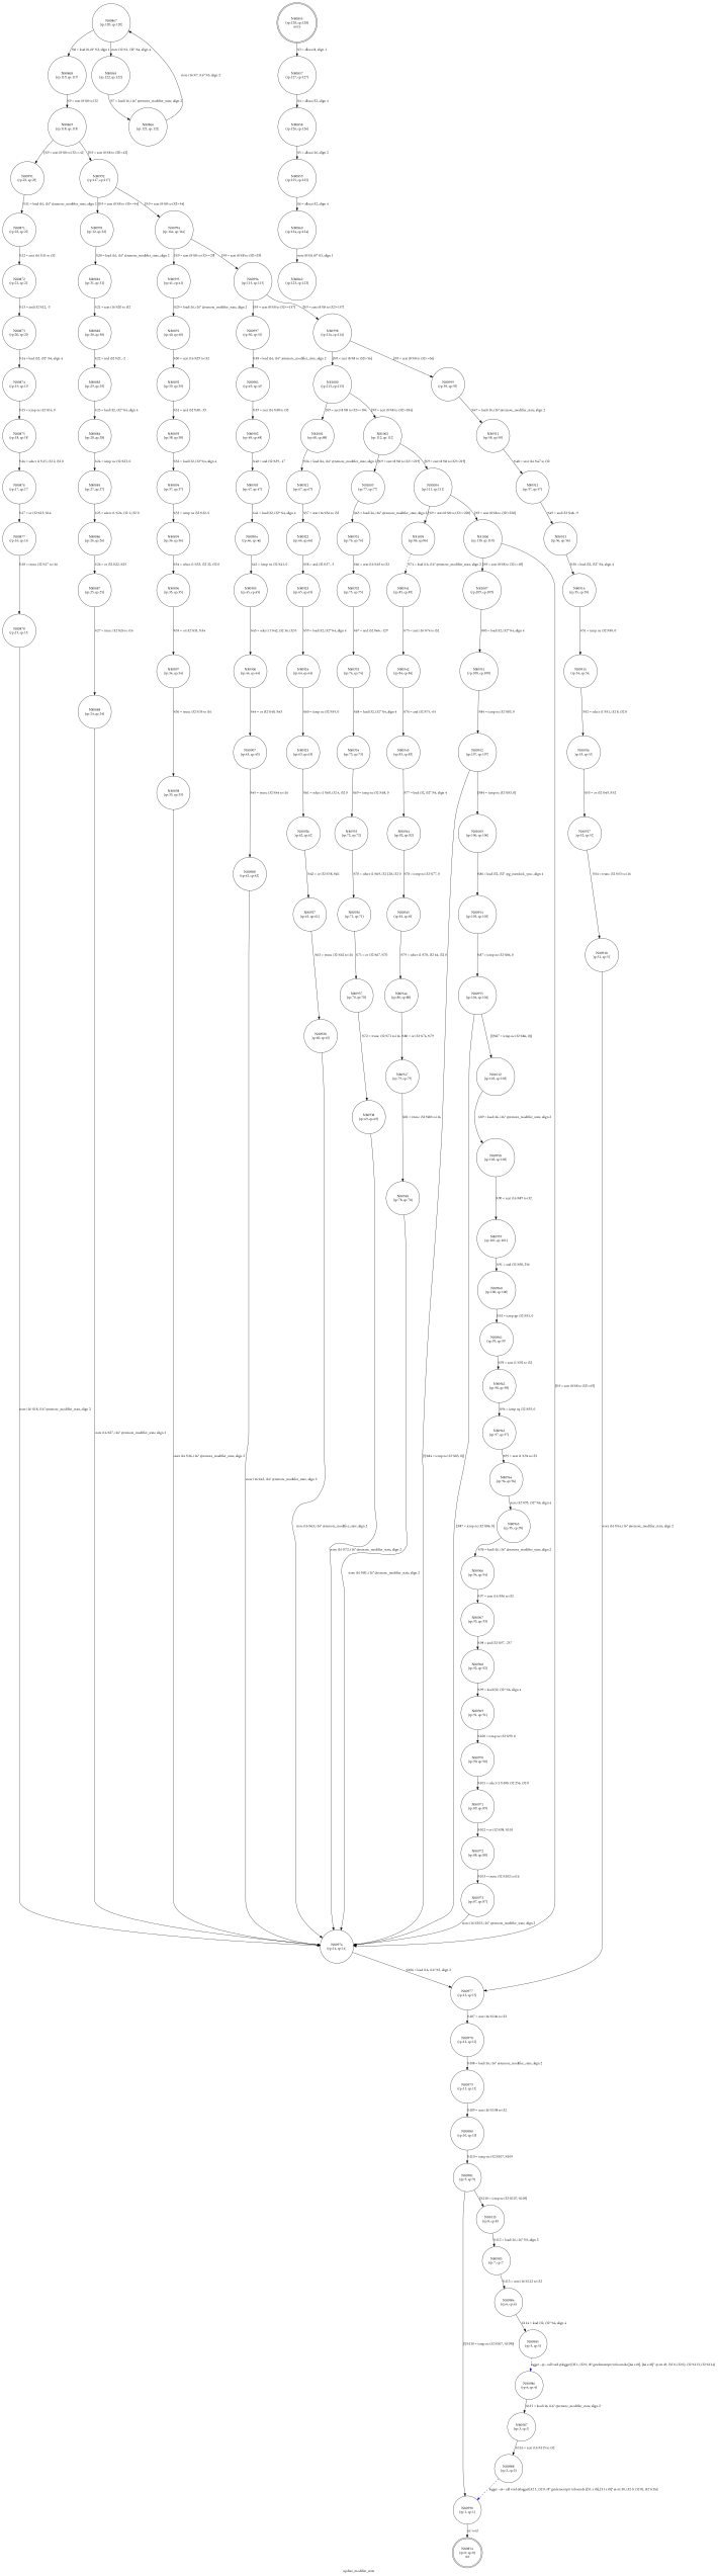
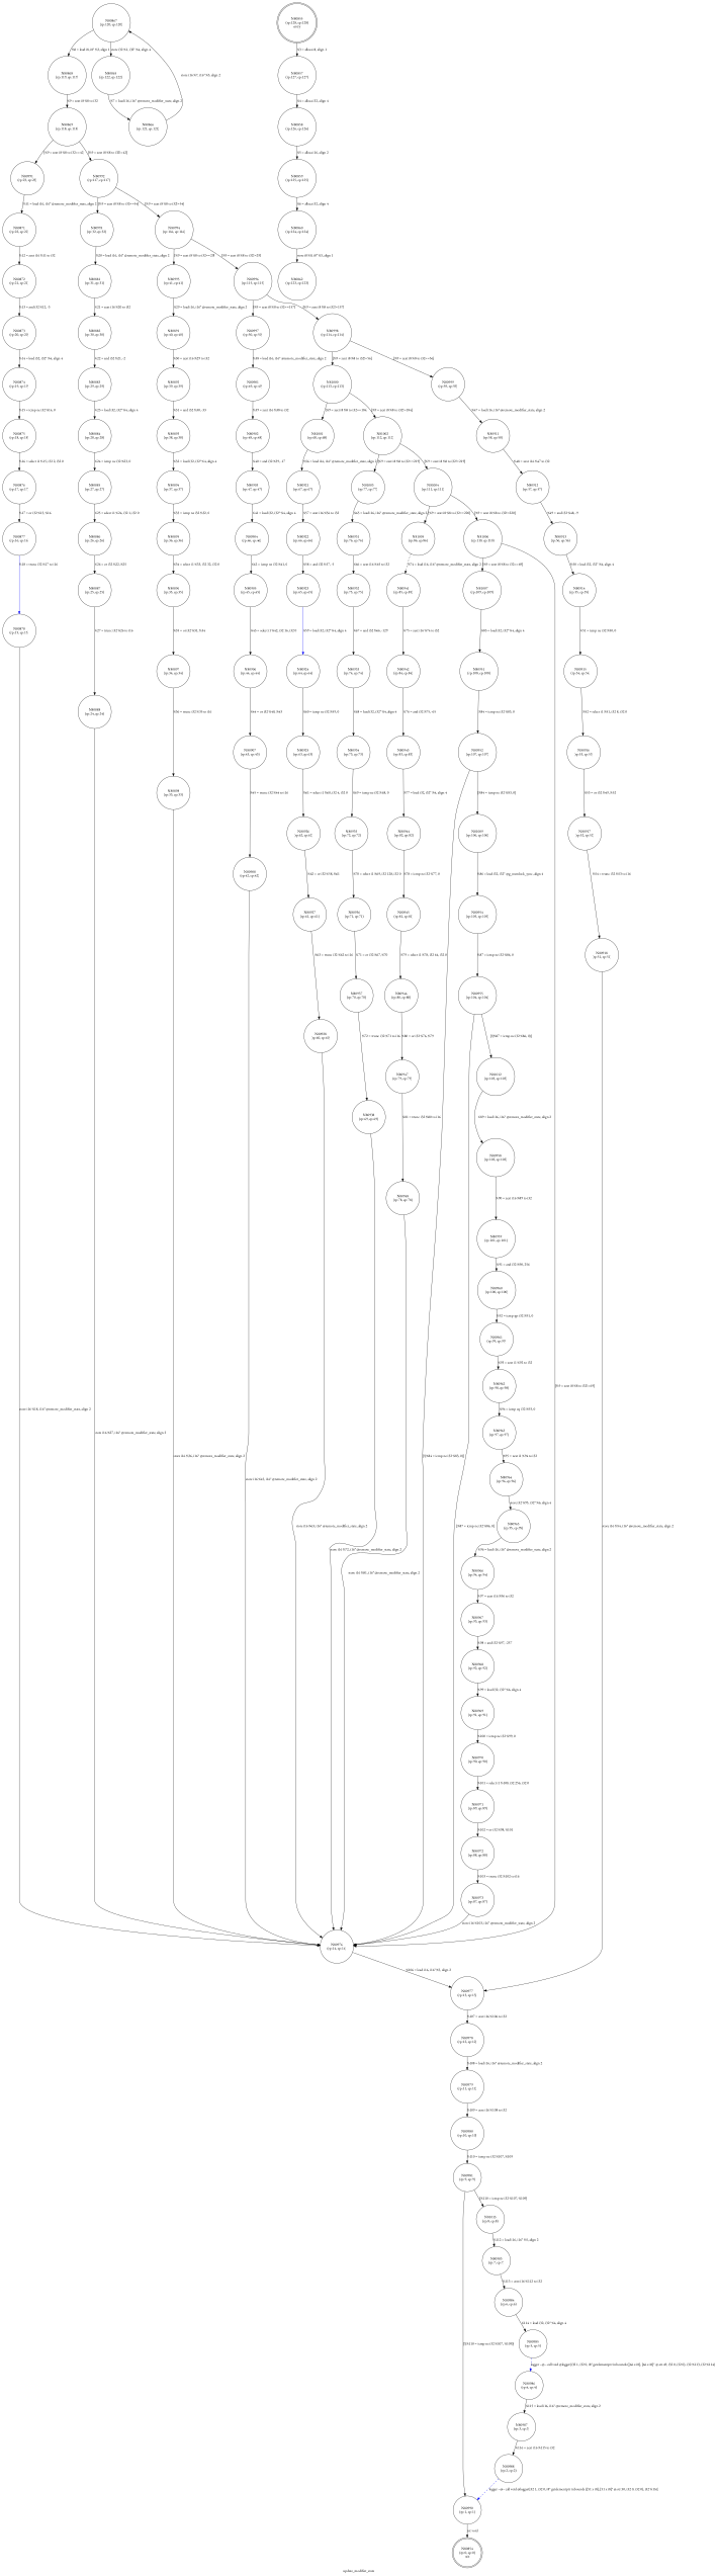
  digraph {
    fontname="EB Garamond"
    label=update_modifier_state
    node [fontname="EB Garamond" shape=circle]
    edge [fontname="EB Garamond"]
    n1 [label="N80854\n(rp:0, ep:0)\nexit" shape=doublecircle]
    n2 [label="N80855\n(rp:128, ep:128)\nentry" shape=doublecircle]
    n3 [label="N80857\n(rp:127, ep:127)"]
    n4 [label="N80858\n(rp:126, ep:126)"]
    n5 [label="N80859\n(rp:125, ep:125)"]
    n6 [label="N80860\n(rp:124, ep:124)"]
    n7 [label="N80862\n(rp:123, ep:123)"]
    n8 [label="N80865\n(rp:122, ep:122)"]
    n9 [label="N80866\n(rp:121, ep:121)"]
    n10 [label="N80867\n(rp:120, ep:120)"]
    n11 [label="N80868\n(rp:119, ep:119)"]
    n12 [label="N80869\n(rp:118, ep:118)"]
    n13 [label="N80991\n(rp:23, ep:23)"]
    n14 [label="N80992\n(rp:117, ep:117)"]
    n15 [label="N80871\n(rp:22, ep:22)"]
    n16 [label="N80993\n(rp:32, ep:32)"]
    n17 [label="N80994\n(rp:116, ep:116)"]
    n18 [label="N80872\n(rp:21, ep:21)"]
    n19 [label="N80881\n(rp:31, ep:31)"]
    n20 [label="N80995\n(rp:41, ep:41)"]
    n21 [label="N80996\n(rp:115, ep:115)"]
    n22 [label="N80873\n(rp:20, ep:20)"]
    n23 [label="N80874\n(rp:19, ep:19)"]
    n24 [label="N80875\n(rp:18, ep:18)"]
    n25 [label="N80876\n(rp:17, ep:17)"]
    n26 [label="N80877\n(rp:16, ep:16)"]
    n27 [label="N80878\n(rp:15, ep:15)"]
    n28 [label="N80976\n(rp:14, ep:14)"]
    n29 [label="N80977\n(rp:13, ep:13)"]
    n30 [label="N80978\n(rp:12, ep:12)"]
    n31 [label="N80882\n(rp:30, ep:30)"]
    n32 [label="N80883\n(rp:29, ep:29)"]
    n33 [label="N80884\n(rp:28, ep:28)"]
    n34 [label="N80885\n(rp:27, ep:27)"]
    n35 [label="N80886\n(rp:26, ep:26)"]
    n36 [label="N80887\n(rp:25, ep:25)"]
    n37 [label="N80888\n(rp:24, ep:24)"]
    n38 [label="N80891\n(rp:40, ep:40)"]
    n39 [label="N80892\n(rp:39, ep:39)"]
    n40 [label="N80893\n(rp:38, ep:38)"]
    n41 [label="N80894\n(rp:37, ep:37)"]
    n42 [label="N80895\n(rp:36, ep:36)"]
    n43 [label="N80896\n(rp:35, ep:35)"]
    n44 [label="N80897\n(rp:34, ep:34)"]
    n45 [label="N80898\n(rp:33, ep:33)"]
    n46 [label="N80901\n(rp:49, ep:49)"]
    n47 [label="N80902\n(rp:48, ep:48)"]
    n48 [label="N80903\n(rp:47, ep:47)"]
    n49 [label="N80904\n(rp:46, ep:46)"]
    n50 [label="N80905\n(rp:45, ep:45)"]
    n51 [label="N80906\n(rp:44, ep:44)"]
    n52 [label="N80907\n(rp:43, ep:43)"]
    n53 [label="N80908\n(rp:42, ep:42)"]
    n54 [label="N80911\n(rp:58, ep:58)"]
    n55 [label="N80912\n(rp:57, ep:57)"]
    n56 [label="N80913\n(rp:56, ep:56)"]
    n57 [label="N80914\n(rp:55, ep:55)"]
    n58 [label="N80915\n(rp:54, ep:54)"]
    n59 [label="N80916\n(rp:53, ep:53)"]
    n60 [label="N80917\n(rp:52, ep:52)"]
    n61 [label="N80918\n(rp:51, ep:51)"]
    n62 [label="N80921\n(rp:67, ep:67)"]
    n63 [label="N80922\n(rp:66, ep:66)"]
    n64 [label="N80923\n(rp:65, ep:65)"]
    n65 [label="N80924\n(rp:64, ep:64)"]
    n66 [label="N80925\n(rp:63, ep:63)"]
    n67 [label="N80926\n(rp:62, ep:62)"]
    n68 [label="N80927\n(rp:61, ep:61)"]
    n69 [label="N80928\n(rp:60, ep:60)"]
    n70 [label="N80931\n(rp:76, ep:76)"]
    n71 [label="N80932\n(rp:75, ep:75)"]
    n72 [label="N80933\n(rp:74, ep:74)"]
    n73 [label="N80934\n(rp:73, ep:73)"]
    n74 [label="N80935\n(rp:72, ep:72)"]
    n75 [label="N80936\n(rp:71, ep:71)"]
    n76 [label="N80937\n(rp:70, ep:70)"]
    n77 [label="N80938\n(rp:69, ep:69)"]
    n78 [label="N80941\n(rp:85, ep:85)"]
    n79 [label="N80942\n(rp:84, ep:84)"]
    n80 [label="N80943\n(rp:83, ep:83)"]
    n81 [label="N80944\n(rp:82, ep:82)"]
    n82 [label="N80945\n(rp:81, ep:81)"]
    n83 [label="N80946\n(rp:80, ep:80)"]
    n84 [label="N80947\n(rp:79, ep:79)"]
    n85 [label="N80948\n(rp:78, ep:78)"]
    n86 [label="N80951\n(rp:108, ep:108)"]
    n87 [label="N80952\n(rp:107, ep:107)"]
    n88 [label="N81009\n(rp:106, ep:106)"]
    n89 [label="N80954\n(rp:105, ep:105)"]
    n90 [label="N80955\n(rp:104, ep:104)"]
    n91 [label="N81012\n(rp:103, ep:103)"]
    n92 [label="N80958\n(rp:102, ep:102)"]
    n93 [label="N80959\n(rp:101, ep:101)"]
    n94 [label="N80960\n(rp:100, ep:100)"]
    n95 [label="N80961\n(rp:99, ep:99)"]
    n96 [label="N80962\n(rp:98, ep:98)"]
    n97 [label="N80963\n(rp:97, ep:97)"]
    n98 [label="N80964\n(rp:96, ep:96)"]
    n99 [label="N80965\n(rp:95, ep:95)"]
    n100 [label="N80966\n(rp:94, ep:94)"]
    n101 [label="N80967\n(rp:93, ep:93)"]
    n102 [label="N80968\n(rp:92, ep:92)"]
    n103 [label="N80969\n(rp:91, ep:91)"]
    n104 [label="N80970\n(rp:90, ep:90)"]
    n105 [label="N80971\n(rp:89, ep:89)"]
    n106 [label="N80972\n(rp:88, ep:88)"]
    n107 [label="N80973\n(rp:87, ep:87)"]
    n108 [label="N80979\n(rp:11, ep:11)"]
    n109 [label="N80980\n(rp:10, ep:10)"]
    n110 [label="N80981\n(rp:9, ep:9)"]
    n111 [label="N81013\n(rp:8, ep:8)"]
    n112 [label="N80990\n(rp:1, ep:1)"]
    n113 [label="N80983\n(rp:7, ep:7)"]
    n114 [label="N80984\n(rp:6, ep:6)"]
    n115 [label="N80985\n(rp:5, ep:5)"]
    n116 [label="N80986\n(rp:4, ep:4)"]
    n117 [label="N80987\n(rp:3, ep:3)"]
    n118 [label="N80988\n(rp:2, ep:2)"]
    n119 [label="N80997\n(rp:50, ep:50)"]
    n120 [label="N80998\n(rp:114, ep:114)"]
    n121 [label="N80999\n(rp:59, ep:59)"]
    n122 [label="N81000\n(rp:113, ep:113)"]
    n123 [label="N81001\n(rp:68, ep:68)"]
    n124 [label="N81002\n(rp:112, ep:112)"]
    n125 [label="N81003\n(rp:77, ep:77)"]
    n126 [label="N81004\n(rp:111, ep:111)"]
    n127 [label="N81005\n(rp:86, ep:86)"]
    n128 [label="N81006\n(rp:110, ep:110)"]
    n129 [label="N81007\n(rp:109, ep:109)"]
    n2 -> n3 [label="%3 = alloca i8, align 1"]
    n3 -> n4 [label="%4 = alloca i32, align 4"]
    n4 -> n5 [label="%5 = alloca i16, align 2"]
    n5 -> n6 [label="%6 = alloca i32, align 4"]
    n6 -> n7 [label="store i8 %0, i8* %3, align 1"]
    n8 -> n9 [label="%7 = load i16, i16* @remote_modifier_state, align 2"]
    n9 -> n10 [label="store i16 %7, i16* %5, align 2"]
    n10 -> n8 [label="store i32 %1, i32* %4, align 4"]
    n10 -> n11 [label="%8 = load i8, i8* %3, align 1"]
    n11 -> n12 [label="%9 = zext i8 %8 to i32"]
    n12 -> n13 [label="[%9 = zext i8 %8 to i32==42]"]
    n12 -> n14 [label="[%9 = zext i8 %8 to i32!=42]"]
    n13 -> n15 [label="%11 = load i16, i16* @remote_modifier_state, align 2"]
    n14 -> n16 [label="[%9 = zext i8 %8 to i32==54]"]
    n14 -> n17 [label="[%9 = zext i8 %8 to i32!=54]"]
    n15 -> n18 [label="%12 = zext i16 %11 to i32"]
    n16 -> n19 [label="%20 = load i16, i16* @remote_modifier_state, align 2"]
    n17 -> n20 [label="[%9 = zext i8 %8 to i32==29]"]
    n17 -> n21 [label="[%9 = zext i8 %8 to i32!=29]"]
    n18 -> n22 [label="%13 = and i32 %12, -3"]
    n19 -> n31 [label="%21 = zext i16 %20 to i32"]
    n20 -> n38 [label="%29 = load i16, i16* @remote_modifier_state, align 2"]
    n21 -> n119 [label="[%9 = zext i8 %8 to i32==157]"]
    n21 -> n120 [label="[%9 = zext i8 %8 to i32!=157]"]
    n22 -> n23 [label="%14 = load i32, i32* %4, align 4"]
    n23 -> n24 [label="%15 = icmp ne i32 %14, 0"]
    n24 -> n25 [label="%16 = select i1 %15, i32 2, i32 0"]
    n25 -> n26 [label="%17 = or i32 %13, %16"]
-   n26 -> n27 [label="%18 = trunc i32 %17 to i16"]
+   n26 -> n27 [label="%18 = trunc i32 %17 to i16" color=blue]
    n27 -> n28 [label="store i16 %18, i16* @remote_modifier_state, align 2"]
    n28 -> n29 [label="%106 = load i16, i16* %5, align 2"]
    n29 -> n30 [label="%107 = zext i16 %106 to i32"]
    n30 -> n108 [label="%108 = load i16, i16* @remote_modifier_state, align 2"]
    n31 -> n32 [label="%22 = and i32 %21, -2"]
    n32 -> n33 [label="%23 = load i32, i32* %4, align 4"]
    n33 -> n34 [label="%24 = icmp ne i32 %23, 0"]
    n34 -> n35 [label="%25 = select i1 %24, i32 1, i32 0"]
    n35 -> n36 [label="%26 = or i32 %22, %25"]
    n36 -> n37 [label="%27 = trunc i32 %26 to i16"]
    n37 -> n28 [label="store i16 %27, i16* @remote_modifier_state, align 2"]
    n38 -> n39 [label="%30 = zext i16 %29 to i32"]
    n39 -> n40 [label="%31 = and i32 %30, -33"]
    n40 -> n41 [label="%32 = load i32, i32* %4, align 4"]
    n41 -> n42 [label="%33 = icmp ne i32 %32, 0"]
    n42 -> n43 [label="%34 = select i1 %33, i32 32, i32 0"]
    n43 -> n44 [label="%35 = or i32 %31, %34"]
    n44 -> n45 [label="%36 = trunc i32 %35 to i16"]
    n45 -> n28 [label="store i16 %36, i16* @remote_modifier_state, align 2"]
    n46 -> n47 [label="%39 = zext i16 %38 to i32"]
    n47 -> n48 [label="%40 = and i32 %39, -17"]
    n48 -> n49 [label="%41 = load i32, i32* %4, align 4"]
    n49 -> n50 [label="%42 = icmp ne i32 %41, 0"]
    n50 -> n51 [label="%43 = select i1 %42, i32 16, i32 0"]
    n51 -> n52 [label="%44 = or i32 %40, %43"]
    n52 -> n53 [label="%45 = trunc i32 %44 to i16"]
    n53 -> n28 [label="store i16 %45, i16* @remote_modifier_state, align 2"]
    n54 -> n55 [label="%48 = zext i16 %47 to i32"]
    n55 -> n56 [label="%49 = and i32 %48, -9"]
    n56 -> n57 [label="%50 = load i32, i32* %4, align 4"]
    n57 -> n58 [label="%51 = icmp ne i32 %50, 0"]
    n58 -> n59 [label="%52 = select i1 %51, i32 8, i32 0"]
    n59 -> n60 [label="%53 = or i32 %49, %52"]
    n60 -> n61 [label="%54 = trunc i32 %53 to i16"]
    n61 -> n29 [label="store i16 %54, i16* @remote_modifier_state, align 2"]
    n62 -> n63 [label="%57 = zext i16 %56 to i32"]
    n63 -> n64 [label="%58 = and i32 %57, -5"]
-   n64 -> n65 [label="%59 = load i32, i32* %4, align 4"]
+   n64 -> n65 [label="%59 = load i32, i32* %4, align 4" color=blue]
    n65 -> n66 [label="%60 = icmp ne i32 %59, 0"]
    n66 -> n67 [label="%61 = select i1 %60, i32 4, i32 0"]
    n67 -> n68 [label="%62 = or i32 %58, %61"]
    n68 -> n69 [label="%63 = trunc i32 %62 to i16"]
    n69 -> n28 [label="store i16 %63, i16* @remote_modifier_state, align 2"]
    n70 -> n71 [label="%66 = zext i16 %65 to i32"]
    n71 -> n72 [label="%67 = and i32 %66, -129"]
    n72 -> n73 [label="%68 = load i32, i32* %4, align 4"]
    n73 -> n74 [label="%69 = icmp ne i32 %68, 0"]
    n74 -> n75 [label="%70 = select i1 %69, i32 128, i32 0"]
    n75 -> n76 [label="%71 = or i32 %67, %70"]
    n76 -> n77 [label="%72 = trunc i32 %71 to i16"]
    n77 -> n28 [label="store i16 %72, i16* @remote_modifier_state, align 2"]
    n78 -> n79 [label="%75 = zext i16 %74 to i32"]
    n79 -> n80 [label="%76 = and i32 %75, -65"]
    n80 -> n81 [label="%77 = load i32, i32* %4, align 4"]
    n81 -> n82 [label="%78 = icmp ne i32 %77, 0"]
    n82 -> n83 [label="%79 = select i1 %78, i32 64, i32 0"]
    n83 -> n84 [label="%80 = or i32 %76, %79"]
    n84 -> n85 [label="%81 = trunc i32 %80 to i16"]
    n85 -> n28 [label="store i16 %81, i16* @remote_modifier_state, align 2"]
    n86 -> n87 [label="%84 = icmp ne i32 %83, 0"]
    n87 -> n28 [label="[!(%84 = icmp ne i32 %83, 0)]"]
    n87 -> n88 [label="[%84 = icmp ne i32 %83, 0]"]
    n88 -> n89 [label="%86 = load i32, i32* @g_numlock_sync, align 4"]
    n89 -> n90 [label="%87 = icmp ne i32 %86, 0"]
    n90 -> n28 [label="[%87 = icmp ne i32 %86, 0]"]
    n90 -> n91 [label="[!(%87 = icmp ne i32 %86, 0)]"]
    n91 -> n92 [label="%89 = load i16, i16* @remote_modifier_state, align 2"]
    n92 -> n93 [label="%90 = zext i16 %89 to i32"]
    n93 -> n94 [label="%91 = and i32 %90, 256"]
    n94 -> n95 [label="%92 = icmp sgt i32 %91, 0"]
    n95 -> n96 [label="%93 = zext i1 %92 to i32"]
    n96 -> n97 [label="%94 = icmp eq i32 %93, 0"]
    n97 -> n98 [label="%95 = zext i1 %94 to i32"]
    n98 -> n99 [label="store i32 %95, i32* %6, align 4"]
    n99 -> n100 [label="%96 = load i16, i16* @remote_modifier_state, align 2"]
    n100 -> n101 [label="%97 = zext i16 %96 to i32"]
    n101 -> n102 [label="%98 = and i32 %97, -257"]
    n102 -> n103 [label="%99 = load i32, i32* %6, align 4"]
    n103 -> n104 [label="%100 = icmp ne i32 %99, 0"]
    n104 -> n105 [label="%101 = select i1 %100, i32 256, i32 0"]
    n105 -> n106 [label="%102 = or i32 %98, %101"]
    n106 -> n107 [label="%103 = trunc i32 %102 to i16"]
    n107 -> n28 [label="store i16 %103, i16* @remote_modifier_state, align 2"]
    n108 -> n109 [label="%109 = zext i16 %108 to i32"]
    n109 -> n110 [label="%110 = icmp ne i32 %107, %109"]
    n110 -> n111 [label="[%110 = icmp ne i32 %107, %109]"]
    n110 -> n112 [label="[!(%110 = icmp ne i32 %107, %109)]"]
    n111 -> n113 [label="%112 = load i16, i16* %5, align 2"]
    n112 -> n1 [label="ret void"]
    n113 -> n114 [label="%113 = zext i16 %112 to i32"]
    n114 -> n115 [label="%114 = load i32, i32* %4, align 4"]
    n115 -> n116 [color=blue label="logger --@-- call void @logger(i32 1, i32 0, i8* getelementptr inbounds ([66 x i8], [66 x i8]* @.str.49, i32 0, i32 0), i32 %113, i32 %114)" style=dashed]
    n116 -> n117 [label="%115 = load i16, i16* @remote_modifier_state, align 2"]
    n117 -> n118 [label="%116 = zext i16 %115 to i32"]
    n118 -> n112 [color=blue label="logger --@-- call void @logger(i32 1, i32 0, i8* getelementptr inbounds ([51 x i8], [51 x i8]* @.str.50, i32 0, i32 0), i32 %116)" style=dashed]
    n119 -> n46 [label="%38 = load i16, i16* @remote_modifier_state, align 2"]
    n120 -> n121 [label="[%9 = zext i8 %8 to i32==56]"]
    n120 -> n122 [label="[%9 = zext i8 %8 to i32!=56]"]
    n121 -> n54 [label="%47 = load i16, i16* @remote_modifier_state, align 2"]
    n122 -> n123 [label="[%9 = zext i8 %8 to i32==184]"]
    n122 -> n124 [label="[%9 = zext i8 %8 to i32!=184]"]
    n123 -> n62 [label="%56 = load i16, i16* @remote_modifier_state, align 2"]
    n124 -> n125 [label="[%9 = zext i8 %8 to i32==219]"]
    n124 -> n126 [label="[%9 = zext i8 %8 to i32!=219]"]
    n125 -> n70 [label="%65 = load i16, i16* @remote_modifier_state, align 2"]
    n126 -> n127 [label="[%9 = zext i8 %8 to i32==220]"]
    n126 -> n128 [label="[%9 = zext i8 %8 to i32!=220]"]
    n127 -> n78 [label="%74 = load i16, i16* @remote_modifier_state, align 2" style=dashed]
    n128 -> n28 [label="[%9 = zext i8 %8 to i32!=69]"]
    n128 -> n129 [label="[%9 = zext i8 %8 to i32==69]"]
    n129 -> n86 [label="%83 = load i32, i32* %4, align 4"]
  }
